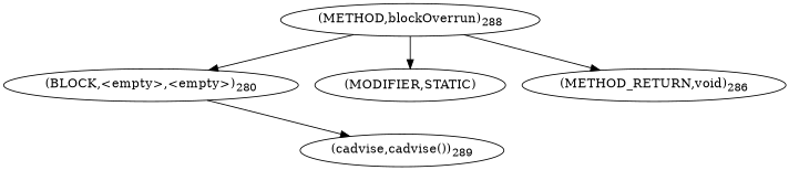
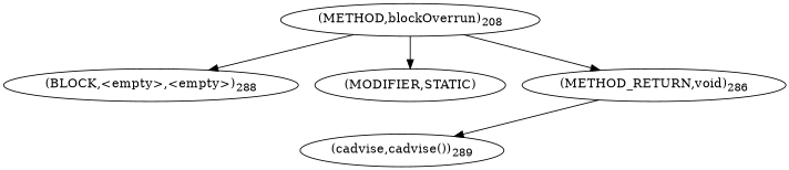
  digraph {
-   n1 [label=<(METHOD,blockOverrun)<SUB>288</SUB>>]
-   n2 [label=<(BLOCK,&lt;empty&gt;,&lt;empty&gt;)<SUB>280</SUB>>]
+   n1 [label=<(METHOD,blockOverrun)<SUB>208</SUB>>]
+   n2 [label=<(BLOCK,&lt;empty&gt;,&lt;empty&gt;)<SUB>288</SUB>>]
    n3 [label=<(MODIFIER,STATIC)>]
    n4 [label=<(METHOD_RETURN,void)<SUB>286</SUB>>]
    n5 [label=<(cadvise,cadvise())<SUB>289</SUB>>]
    n1 -> n2
    n1 -> n3
    n1 -> n4
-   n2 -> n5
+   n4 -> n5
  }
